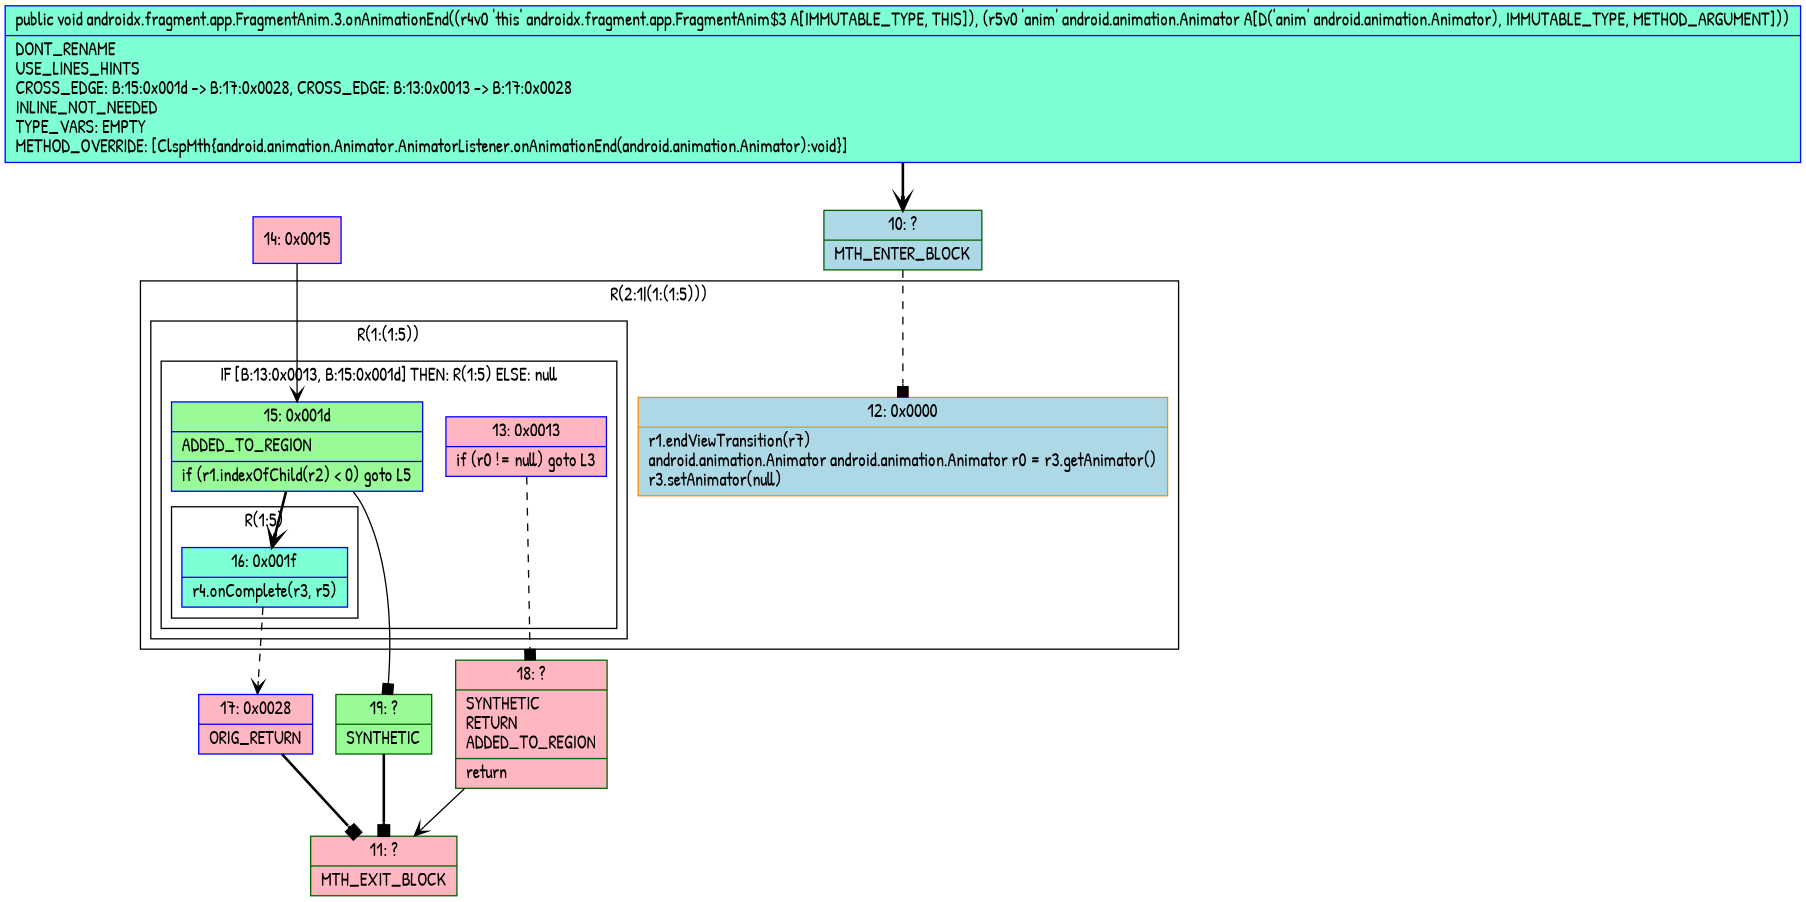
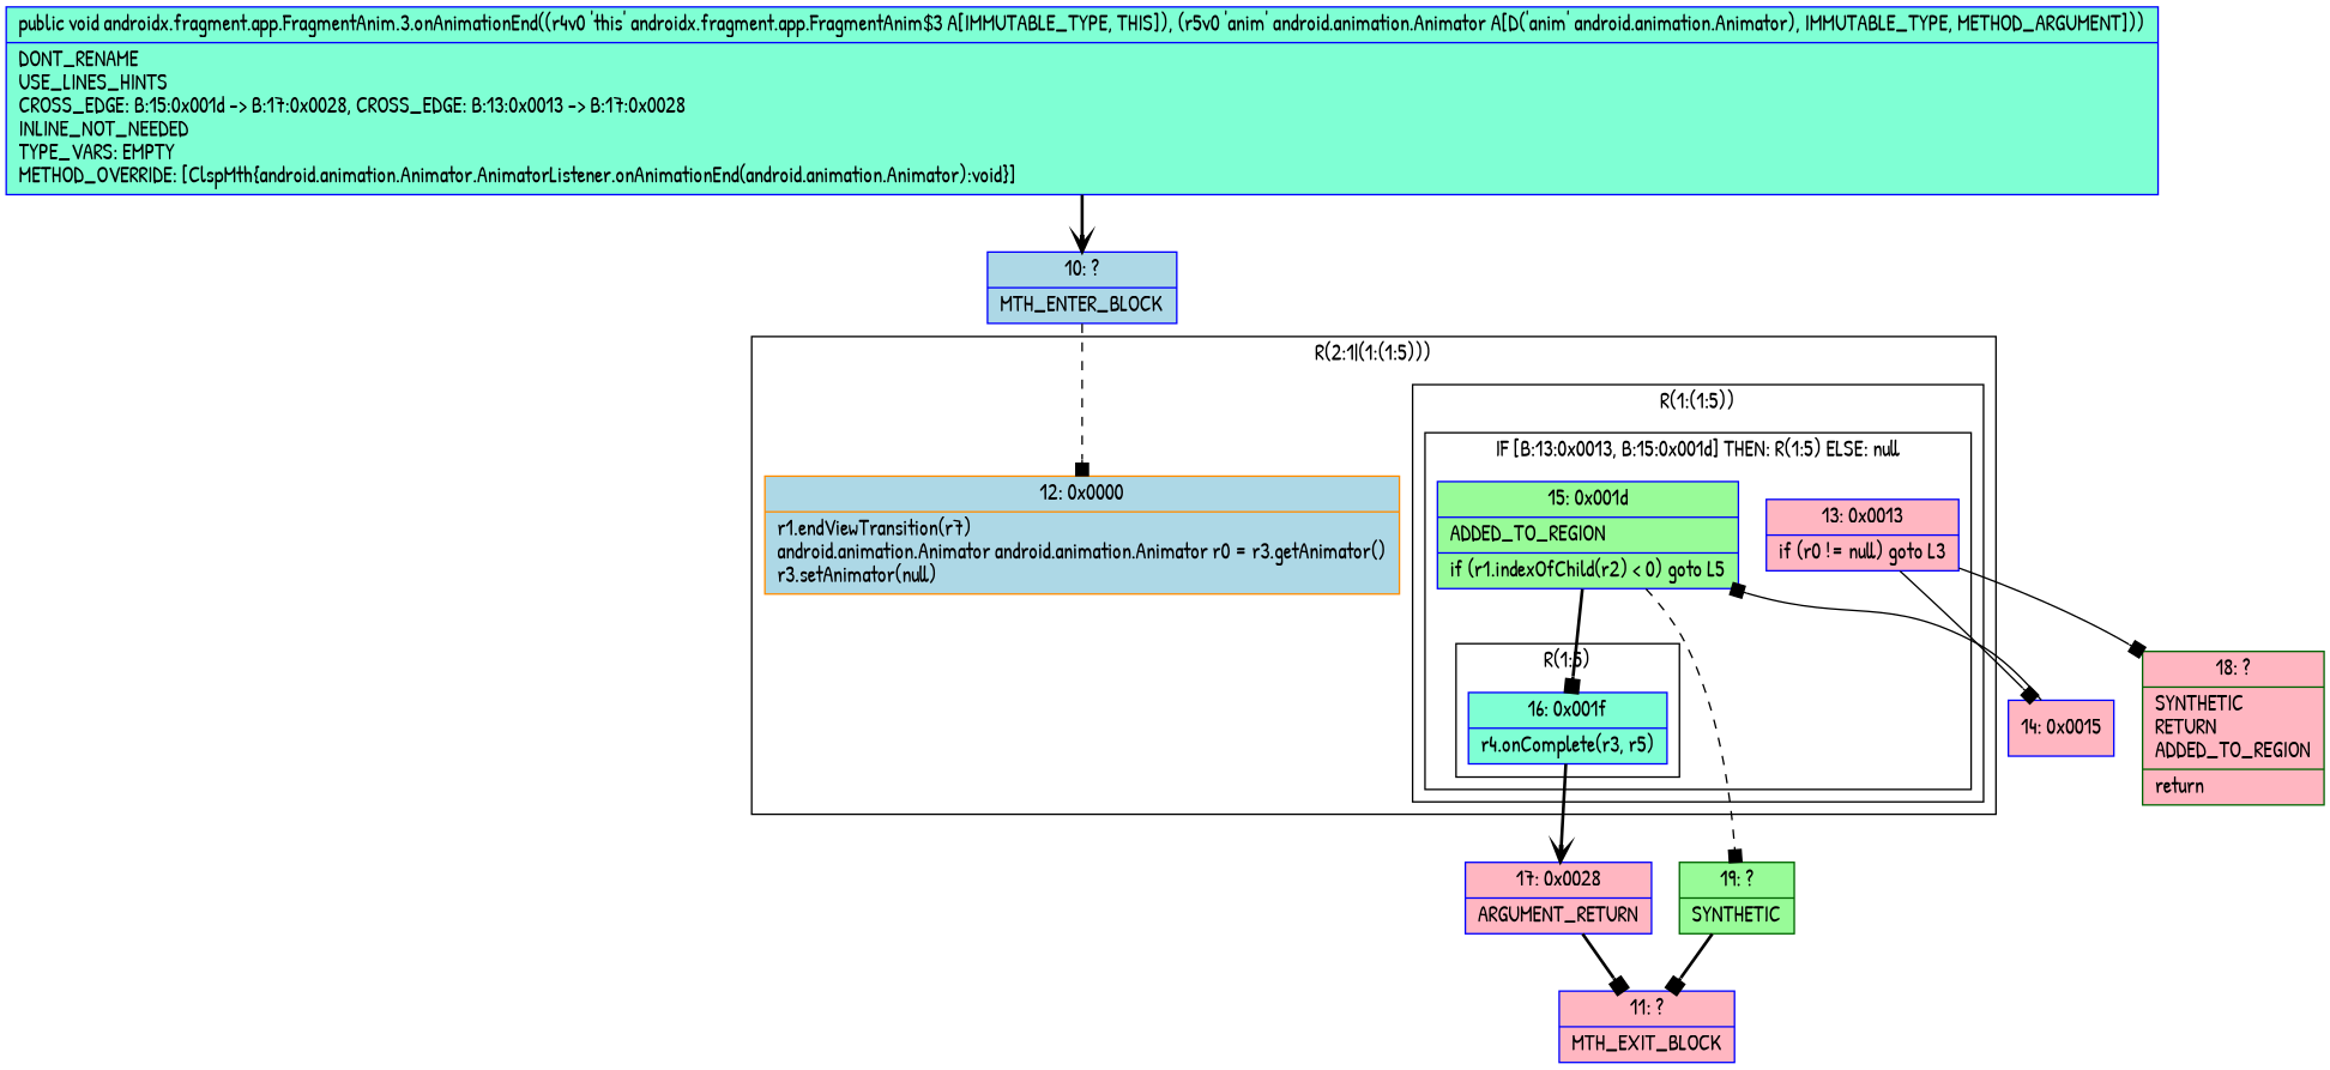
  digraph {
    fontname="Patrick Hand"
    node [color=blue fillcolor=lightpink fontname="Patrick Hand" shape=record style=filled]
    edge [arrowhead=box fontname="Patrick Hand" style=bold]
    n1 [fillcolor=aquamarine label="{16\:\ 0x001f|r4.onComplete(r3, r5)\l}"]
    n2 [label="{13\:\ 0x0013|if (r0 != null) goto L3\l}"]
    n3 [fillcolor=palegreen label="{15\:\ 0x001d|ADDED_TO_REGION\l|if (r1.indexOfChild(r2) \< 0) goto L5\l}"]
    n4 [color=darkorange fillcolor=lightblue label="{12\:\ 0x0000|r1.endViewTransition(r7)\landroid.animation.Animator android.animation.Animator r0 = r3.getAnimator()\lr3.setAnimator(null)\l}"]
-   n5 [label="{17\:\ 0x0028|ORIG_RETURN\l}"]
+   n5 [label="{17\:\ 0x0028|ARGUMENT_RETURN\l}"]
    n6 [label="{14\:\ 0x0015}"]
    n7 [color=darkgreen label="{18\:\ ?|SYNTHETIC\lRETURN\lADDED_TO_REGION\l|return\l}"]
    n8 [color=darkgreen fillcolor=palegreen label="{19\:\ ?|SYNTHETIC\l}"]
-   n9 [color=darkgreen label="{11\:\ ?|MTH_EXIT_BLOCK\l}"]
-   n10 [color=darkgreen fillcolor=lightblue label="{10\:\ ?|MTH_ENTER_BLOCK\l}"]
+   n9 [label="{11\:\ ?|MTH_EXIT_BLOCK\l}"]
+   n10 [fillcolor=lightblue label="{10\:\ ?|MTH_ENTER_BLOCK\l}"]
    n11 [fillcolor=aquamarine label="{public void androidx.fragment.app.FragmentAnim.3.onAnimationEnd((r4v0 'this' androidx.fragment.app.FragmentAnim$3 A[IMMUTABLE_TYPE, THIS]), (r5v0 'anim' android.animation.Animator A[D('anim' android.animation.Animator), IMMUTABLE_TYPE, METHOD_ARGUMENT]))  | DONT_RENAME\lUSE_LINES_HINTS\lCROSS_EDGE: B:15:0x001d \-\> B:17:0x0028, CROSS_EDGE: B:13:0x0013 \-\> B:17:0x0028\lINLINE_NOT_NEEDED\lTYPE_VARS: EMPTY\lMETHOD_OVERRIDE: [ClspMth\{android.animation.Animator.AnimatorListener.onAnimationEnd(android.animation.Animator):void\}]\l}"]
    subgraph cluster_1 {
      label="R(2:1|(1:(1:5)))"
      n4
      subgraph cluster_2 {
        label="R(1:(1:5))"
        subgraph cluster_3 {
          label="IF [B:13:0x0013, B:15:0x001d] THEN: R(1:5) ELSE: null"
          n2
          n3
          subgraph cluster_4 {
            label="R(1:5)"
            n1
          }
        }
      }
    }
-   n1 -> n5 [arrowhead=vee style=dashed]
-   n2 -> n7 [style=dashed]
-   n3 -> n1 [arrowhead=vee]
-   n3 -> n8 [style=solid]
+   n1 -> n5 [arrowhead=vee]
+   n2 -> n6 [style=solid]
+   n2 -> n7 [style=solid]
+   n3 -> n1
+   n3 -> n8 [style=dashed]
    n5 -> n9
-   n6 -> n3 [arrowhead=vee style=solid]
-   n7 -> n9 [arrowhead=vee style=solid]
+   n6 -> n3 [style=solid]
    n8 -> n9
    n10 -> n4 [style=dashed]
    n11 -> n10 [arrowhead=vee]
  }
